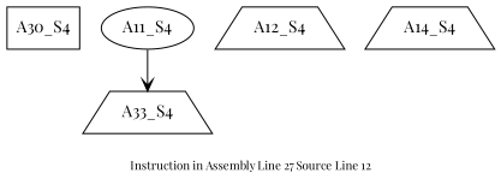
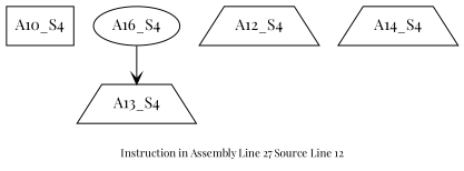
  digraph {
    fontsize=10
    label="Instruction in Assembly Line 27 Source Line 12"
    fontname="Playfair Display"
    node [shape=trapezium fontname="Playfair Display"]
-   A10_S4 [shape=box label=A30_S4]
-   A11_S4 [shape=ellipse]
-   A13_S4 [label=A33_S4]
+   A10_S4 [shape=box]
+   A11_S4 [shape=ellipse label=A16_S4]
+   A13_S4
    A12_S4
    A14_S4
    A11_S4 -> A13_S4 [arrowhead=vee fontname="Playfair Display"]
  }
